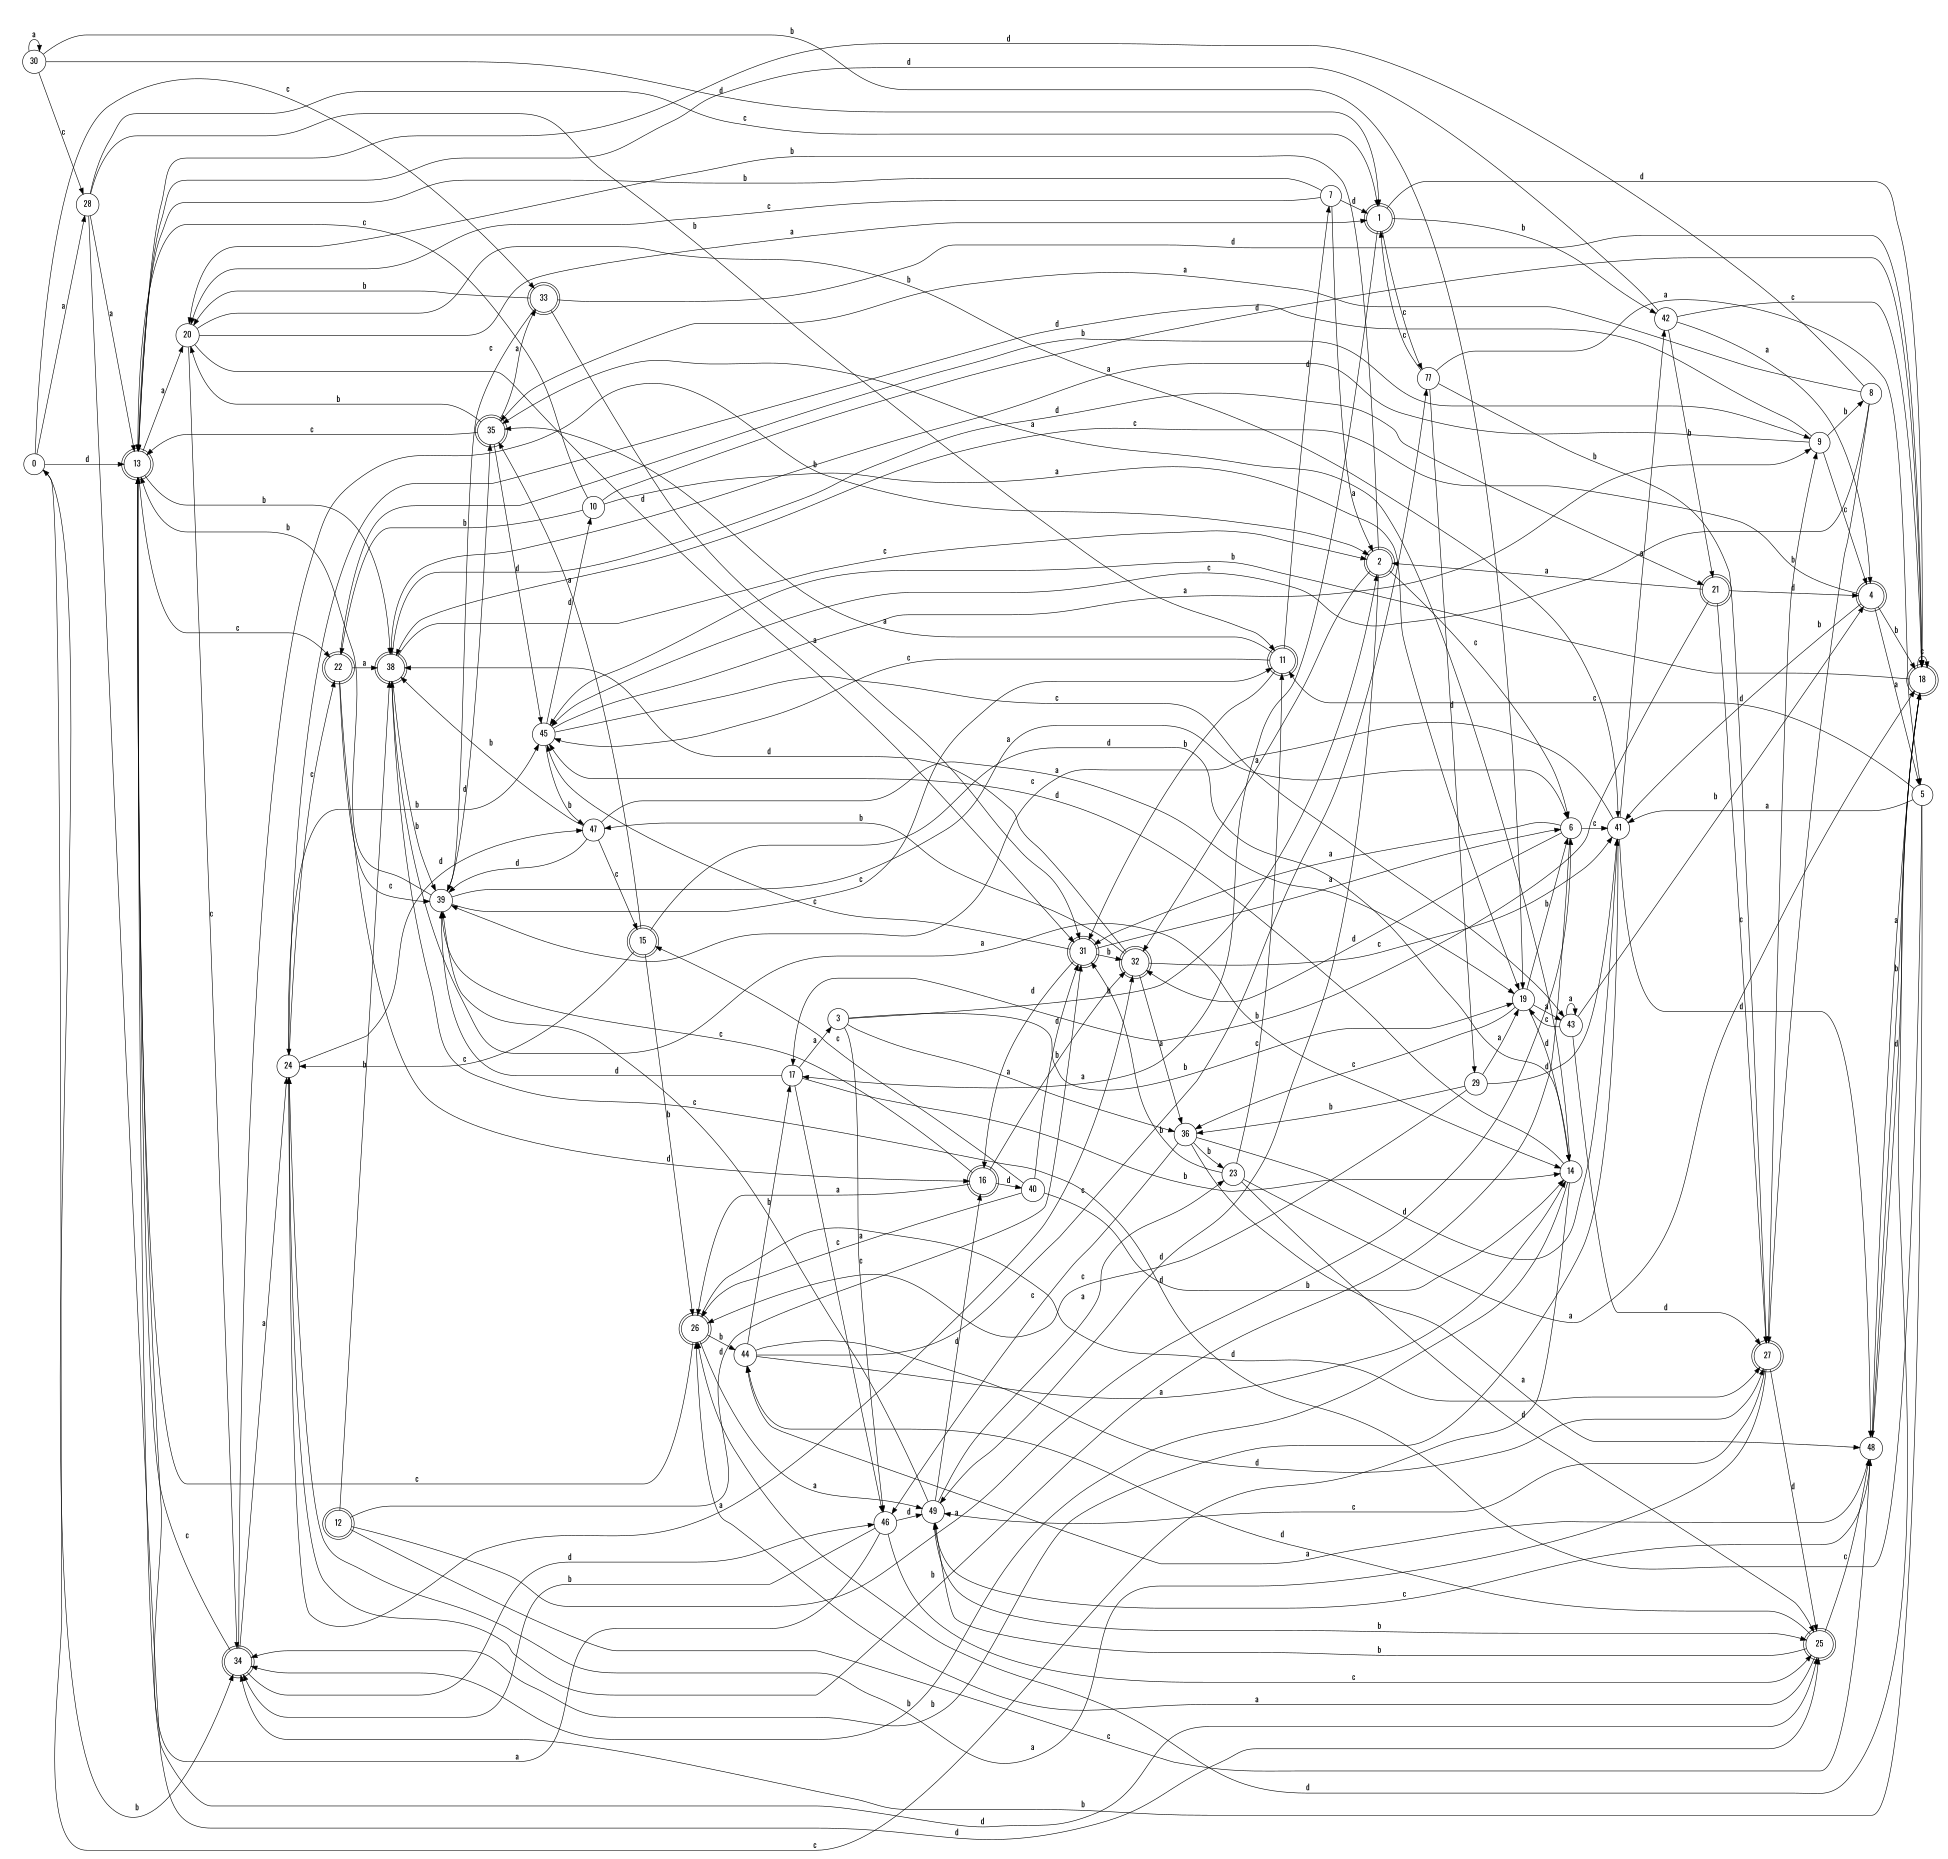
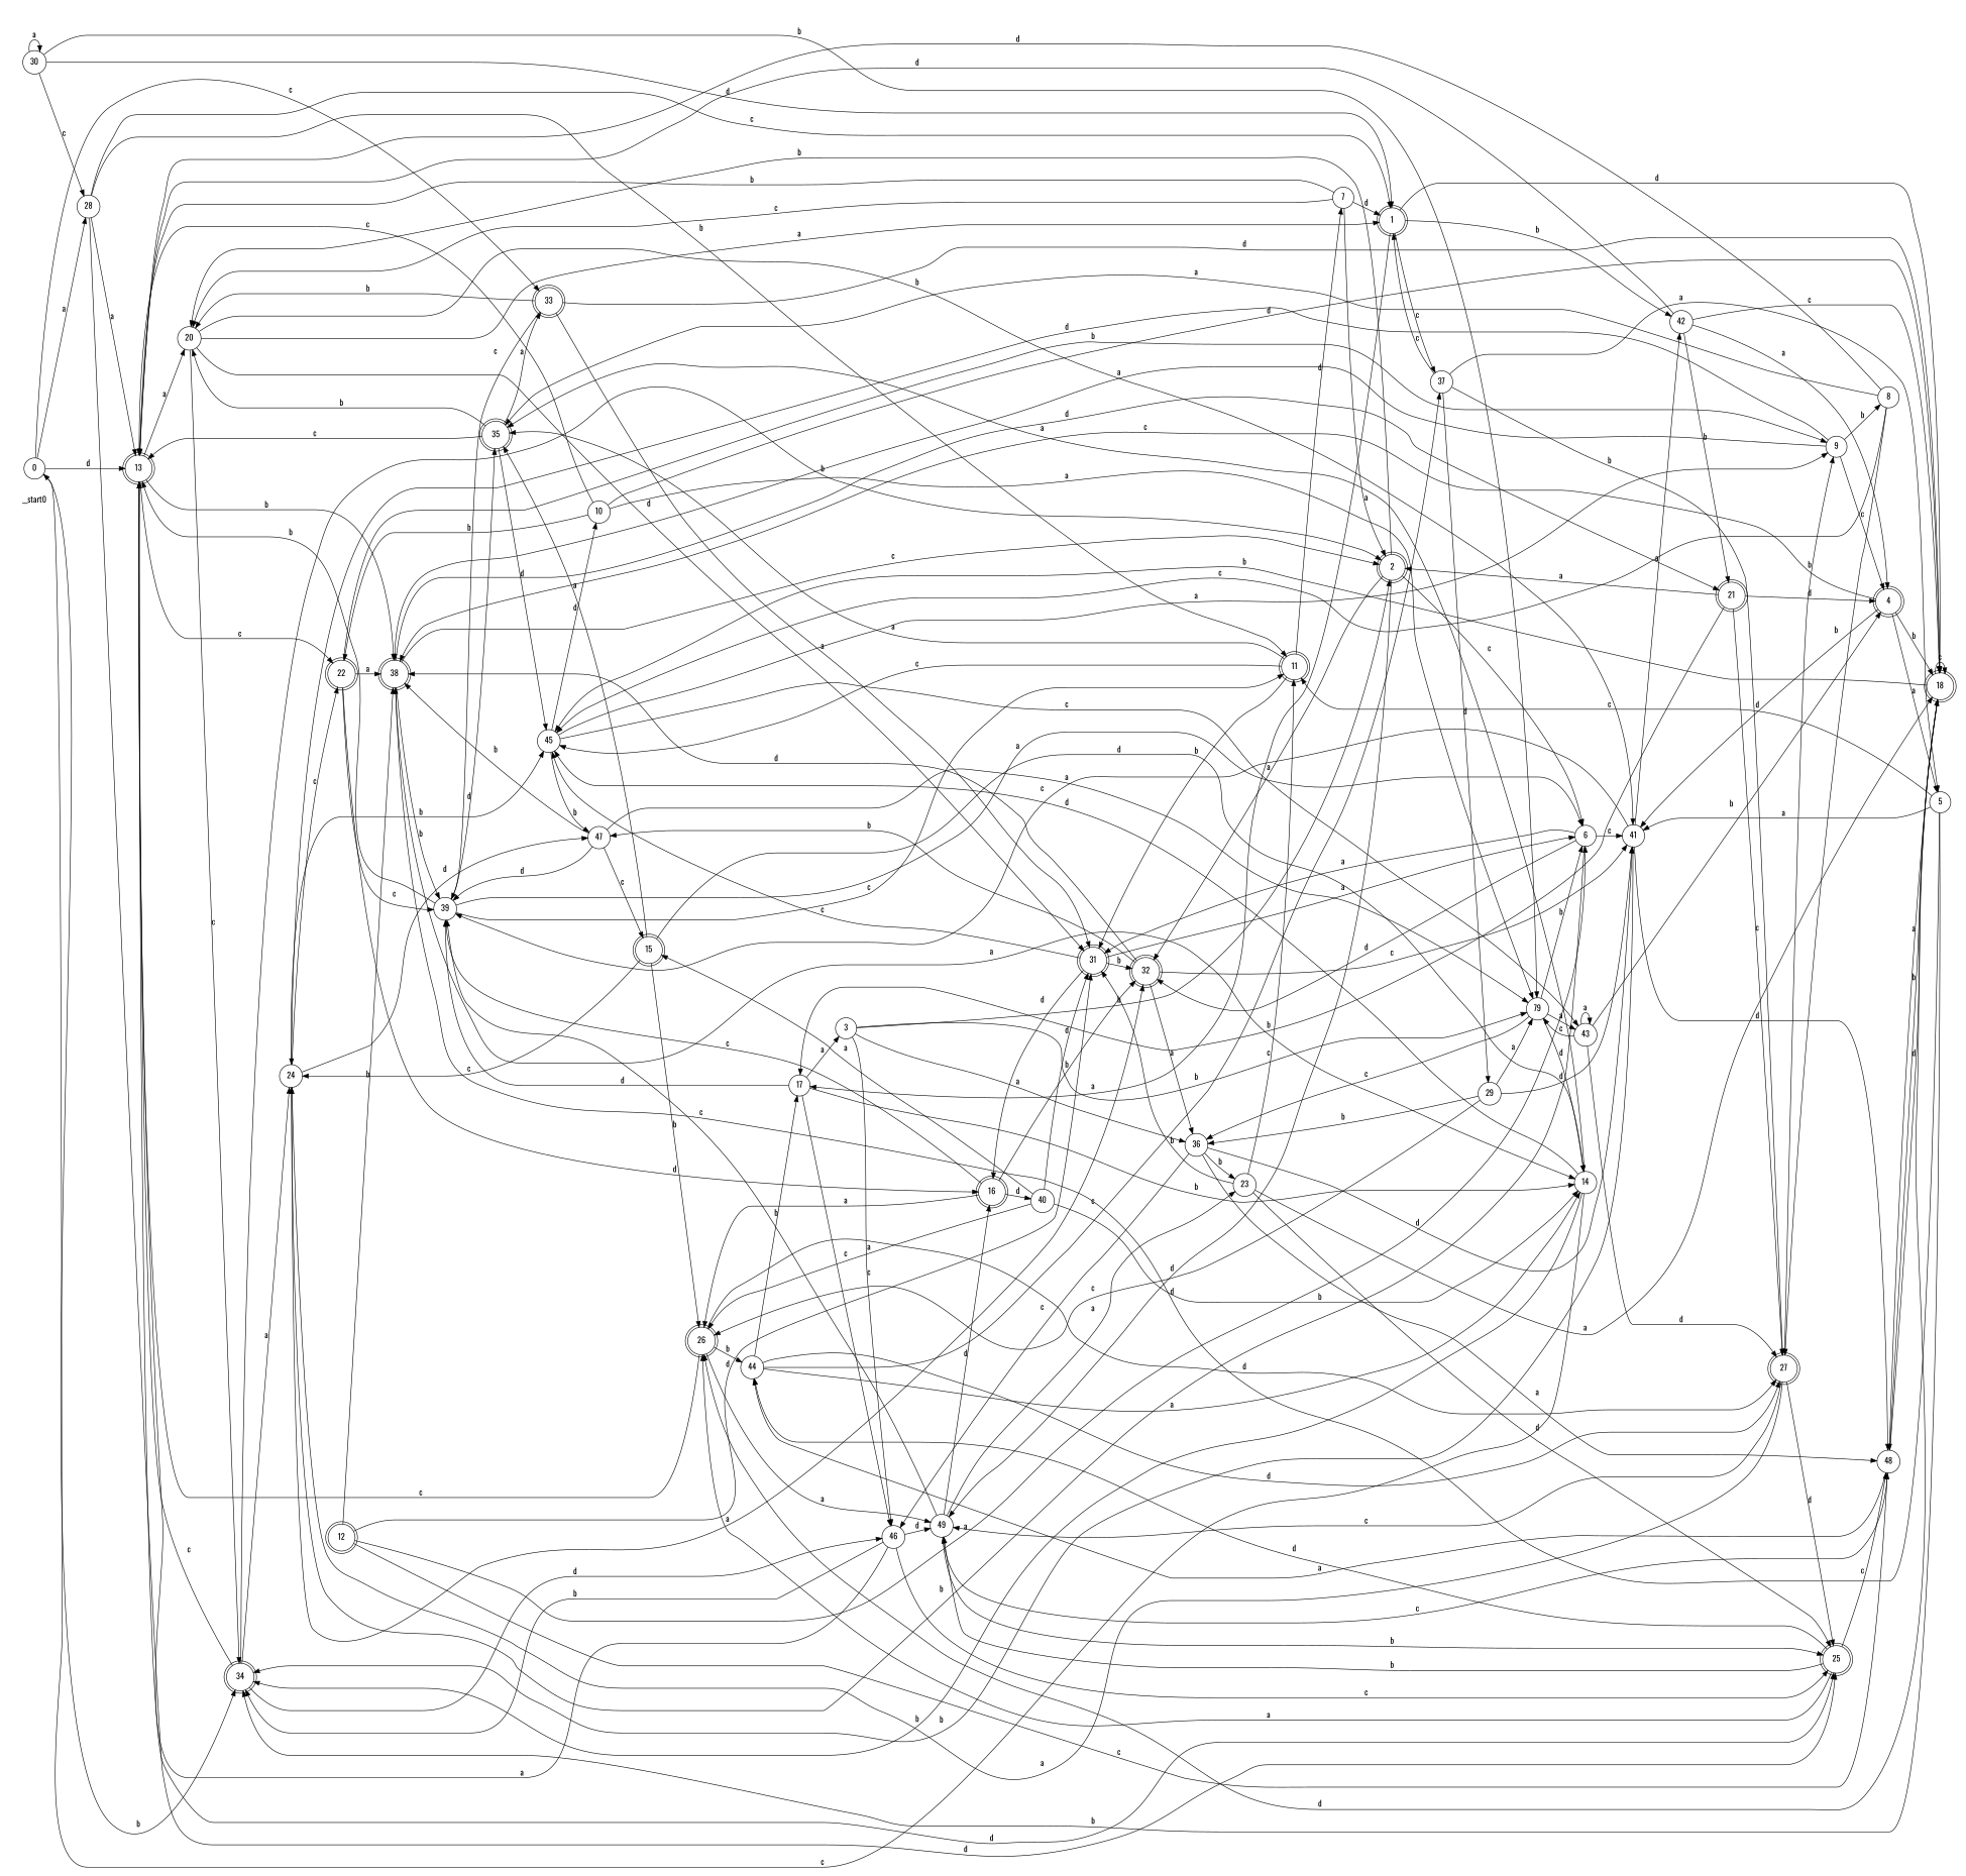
  digraph {
    fontname=Oswald
    rankdir=LR
    node [fontname=Oswald shape=circle color=black fillcolor=white style=filled]
    edge [fontname=Oswald]
+   __start0 [shape=none color="" fillcolor="" style=""]
    n2 [label=0]
    n3 [label=13 shape=doublecircle style="rounded,filled"]
    n4 [label=28]
    n5 [label=33 shape=doublecircle style="rounded,filled"]
    n6 [label=34 shape=doublecircle style="rounded,filled"]
    n7 [label=20]
    n8 [label=38 shape=doublecircle style="rounded,filled"]
    n9 [label=22 shape=doublecircle style="rounded,filled"]
    n10 [label=25 shape=doublecircle style="rounded,filled"]
    n11 [label=1 shape=doublecircle style="rounded,filled"]
    n12 [label=11 shape=doublecircle style="rounded,filled"]
    n13 [label=18 shape=doublecircle style="rounded,filled"]
    n14 [label=31 shape=doublecircle style="rounded,filled"]
    n15 [label=39]
    n16 [label=2 shape=doublecircle style="rounded,filled"]
    n17 [label=46]
    n18 [label=24]
    n19 [label=17]
-   n20 [label=77]
+   n20 [label=37]
    n21 [label=42]
    n22 [label=3]
    n23 [label=14]
    n24 [label=45]
    n25 [label=48]
    n26 [label=26 shape=doublecircle style="rounded,filled"]
    n27 [label=5]
    n28 [label=27 shape=doublecircle style="rounded,filled"]
    n29 [label=29]
    n30 [label=4 shape=doublecircle style="rounded,filled"]
    n31 [label=21 shape=doublecircle style="rounded,filled"]
    n32 [label=6]
    n33 [label=32 shape=doublecircle style="rounded,filled"]
    n34 [label=49]
    n35 [label=41]
    n36 [label=36]
    n37 [label=47]
    n38 [label=16 shape=doublecircle style="rounded,filled"]
    n39 [label=23]
-   n40 [label=19]
+   n40 [label=79]
    n41 [label=43]
    n42 [label=7]
    n43 [label=35 shape=doublecircle style="rounded,filled"]
    n44 [label=8]
    n45 [label=9]
    n46 [label=10]
    n47 [label=12 shape=doublecircle style="rounded,filled"]
    n48 [label=44]
    n49 [label=15 shape=doublecircle style="rounded,filled"]
    n50 [label=40]
    n51 [label=30]
    n2 -> n3 [label=d]
    n2 -> n4 [label=a]
    n2 -> n5 [label=c]
    n2 -> n6 [label=b]
    n3 -> n7 [label=a]
    n3 -> n8 [label=b]
    n3 -> n9 [label=c]
    n3 -> n10 [label=d]
    n4 -> n3 [label=a]
    n4 -> n10 [label=d]
    n4 -> n11 [label=c]
    n4 -> n12 [label=b]
    n5 -> n7 [label=b]
    n5 -> n13 [label=d]
    n5 -> n14 [label=a]
    n5 -> n15 [label=c]
    n6 -> n3 [label=c]
    n6 -> n16 [label=b]
    n6 -> n17 [label=d]
    n6 -> n18 [label=a]
    n7 -> n6 [label=c]
    n7 -> n11 [label=a]
    n7 -> n14 [label=d]
    n7 -> n35 [label=b]
    n8 -> n15 [label=b]
    n8 -> n16 [label=c]
    n8 -> n23 [label=a]
    n8 -> n31 [label=d]
    n9 -> n8 [label=a]
    n9 -> n15 [label=c]
    n9 -> n38 [label=d]
    n9 -> n45 [label=b]
    n10 -> n25 [label=c]
    n10 -> n26 [label=a]
    n10 -> n34 [label=b]
    n10 -> n48 [label=d]
    n11 -> n13 [label=d]
    n11 -> n19 [label=a]
    n11 -> n20 [label=c]
    n11 -> n21 [label=b]
    n12 -> n14 [label=b]
    n12 -> n24 [label=c]
    n12 -> n42 [label=d]
    n12 -> n43 [label=a]
    n13 -> n13 [label=c]
    n13 -> n24 [label=b]
    n13 -> n25 [label=a]
    n13 -> n26 [label=d]
    n14 -> n24 [label=c]
    n14 -> n32 [label=a]
    n14 -> n33 [label=b]
    n14 -> n38 [label=d]
    n15 -> n3 [label=b]
    n15 -> n12 [label=c]
    n15 -> n32 [label=a]
    n15 -> n43 [label=d]
    n16 -> n7 [label=b]
    n16 -> n32 [label=c]
    n16 -> n33 [label=a]
    n16 -> n34 [label=d]
    n17 -> n3 [label=a]
    n17 -> n6 [label=b]
    n17 -> n10 [label=c]
    n17 -> n34 [label=d]
    n18 -> n9 [label=c]
    n18 -> n24 [label=b]
    n18 -> n33 [label=a]
    n18 -> n37 [label=d]
    n19 -> n15 [label=d]
    n19 -> n17 [label=c]
    n19 -> n22 [label=a]
    n19 -> n23 [label=b]
    n20 -> n11 [label=c]
    n20 -> n27 [label=a]
    n20 -> n28 [label=b]
    n20 -> n29 [label=d]
    n21 -> n3 [label=d]
    n21 -> n13 [label=c]
    n21 -> n30 [label=a]
    n21 -> n31 [label=b]
    n22 -> n16 [label=b]
    n22 -> n17 [label=c]
    n22 -> n36 [label=a]
    n22 -> n40 [label=b]
    n23 -> n2 [label=c]
    n23 -> n6 [label=b]
    n23 -> n24 [label=d]
    n23 -> n43 [label=a]
    n24 -> n37 [label=b]
    n24 -> n41 [label=c]
    n24 -> n45 [label=a]
    n24 -> n46 [label=d]
    n25 -> n13 [label=b]
    n25 -> n13 [label=d]
    n25 -> n34 [label=c]
    n25 -> n48 [label=a]
    n26 -> n3 [label=c]
    n26 -> n28 [label=d]
    n26 -> n34 [label=a]
    n26 -> n48 [label=b]
    n27 -> n6 [label=b]
    n27 -> n8 [label=d]
    n27 -> n12 [label=c]
    n27 -> n35 [label=a]
    n28 -> n10 [label=d]
    n28 -> n18 [label=a]
    n28 -> n34 [label=c]
    n28 -> n45 [label=b]
    n29 -> n26 [label=c]
    n29 -> n35 [label=d]
    n29 -> n36 [label=b]
    n29 -> n40 [label=a]
    n30 -> n8 [label=c]
    n30 -> n13 [label=b]
    n30 -> n27 [label=a]
    n30 -> n35 [label=d]
    n31 -> n16 [label=a]
    n31 -> n19 [label=b]
    n31 -> n28 [label=c]
    n31 -> n30 [label=d]
    n32 -> n14 [label=a]
    n32 -> n18 [label=b]
    n32 -> n33 [label=d]
    n32 -> n35 [label=c]
    n33 -> n8 [label=d]
    n33 -> n35 [label=c]
    n33 -> n36 [label=a]
    n33 -> n37 [label=b]
    n34 -> n10 [label=b]
    n34 -> n15 [label=c]
    n34 -> n38 [label=d]
    n34 -> n39 [label=a]
    n35 -> n6 [label=b]
    n35 -> n15 [label=c]
    n35 -> n21 [label=a]
    n35 -> n25 [label=d]
    n36 -> n17 [label=c]
    n36 -> n25 [label=a]
    n36 -> n35 [label=d]
    n36 -> n39 [label=b]
    n37 -> n8 [label=b]
    n37 -> n15 [label=d]
    n37 -> n40 [label=a]
    n37 -> n49 [label=c]
    n38 -> n15 [label=c]
    n38 -> n26 [label=a]
    n38 -> n33 [label=b]
    n38 -> n50 [label=d]
    n39 -> n10 [label=d]
    n39 -> n12 [label=c]
    n39 -> n13 [label=a]
    n39 -> n14 [label=b]
    n40 -> n23 [label=d]
    n40 -> n32 [label=b]
    n40 -> n36 [label=c]
    n40 -> n41 [label=a]
    n41 -> n28 [label=d]
    n41 -> n30 [label=b]
    n41 -> n40 [label=c]
    n41 -> n41 [label=a]
    n42 -> n3 [label=b]
    n42 -> n7 [label=c]
    n42 -> n11 [label=d]
    n42 -> n16 [label=a]
    n43 -> n3 [label=c]
    n43 -> n5 [label=a]
    n43 -> n7 [label=b]
    n43 -> n24 [label=d]
    n44 -> n3 [label=d]
    n44 -> n24 [label=c]
    n44 -> n28 [label=b]
    n44 -> n43 [label=a]
    n45 -> n8 [label=a]
    n45 -> n18 [label=d]
    n45 -> n30 [label=c]
    n45 -> n44 [label=b]
    n46 -> n3 [label=c]
    n46 -> n9 [label=b]
    n46 -> n13 [label=d]
    n46 -> n40 [label=a]
    n47 -> n8 [label=b]
    n47 -> n14 [label=d]
    n47 -> n25 [label=c]
    n47 -> n32 [label=a]
    n48 -> n19 [label=b]
    n48 -> n20 [label=c]
    n48 -> n23 [label=a]
    n48 -> n28 [label=d]
    n49 -> n18 [label=c]
    n49 -> n23 [label=d]
    n49 -> n26 [label=b]
    n49 -> n43 [label=a]
    n50 -> n14 [label=d]
    n50 -> n23 [label=b]
    n50 -> n26 [label=a]
-   n50 -> n49 [label=c]
+   n50 -> n49 [label=a]
    n51 -> n4 [label=c]
    n51 -> n11 [label=d]
    n51 -> n40 [label=b]
    n51 -> n51 [label=a]
  }
